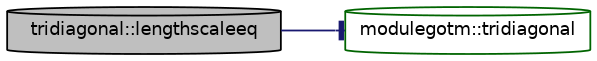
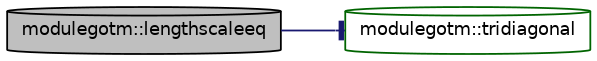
  digraph {
    rankdir=LR
    node [fontname=Helvetica fontsize=10 shape=cylinder style=filled]
-   n1 [color=black fillcolor=grey75 fontcolor=black height=0.2 label="tridiagonal::lengthscaleeq" width=0.4]
+   n1 [color=black fillcolor=grey75 fontcolor=black height=0.2 label="modulegotm::lengthscaleeq" width=0.4]
    n2 [color=darkgreen fillcolor=white height=0.2 label="modulegotm::tridiagonal" width=0.4]
    n1 -> n2 [color=midnightblue fontname=Helvetica fontsize=10 labelfontname=Helvetica labelfontsize=10 style=solid arrowhead=tee]
  }
